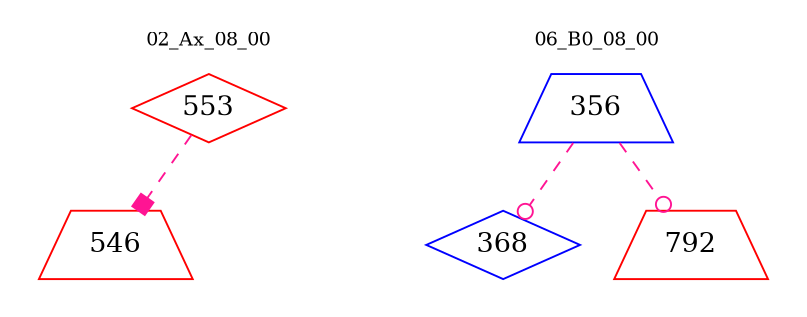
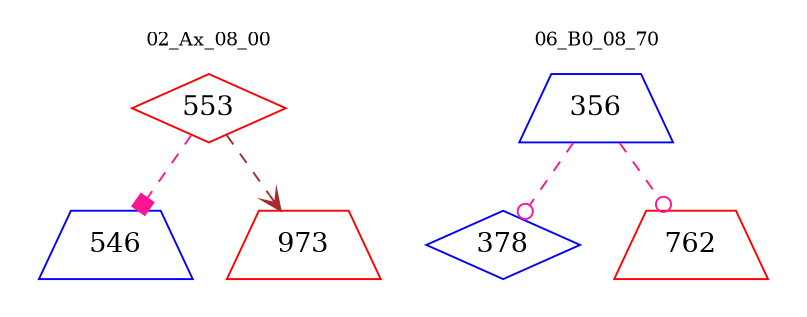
  digraph {
    node [color=red shape=trapezium]
    edge [arrowhead=odot color=deeppink style=dashed]
    n1 [label=553 shape=diamond]
-   n2 [label=546]
+   n2 [color=blue label=546]
+   n3 [label=973]
    n4 [color=blue label=356]
-   n5 [color=blue label=368 shape=diamond]
-   n6 [label=792]
+   n5 [color=blue label=378 shape=diamond]
+   n6 [label=762]
    subgraph cluster_1 {
      color=white
      fontsize=10
      label="02_Ax_08_00"
      n1
      n2
+     n3
    }
    subgraph cluster_2 {
      color=white
      fontsize=10
-     label="06_B0_08_00"
+     label="06_B0_08_70"
      n4
      n5
      n6
    }
    n1 -> n2 [arrowhead=box]
+   n1 -> n3 [arrowhead=vee color=brown]
    n4 -> n5
    n4 -> n6
  }
